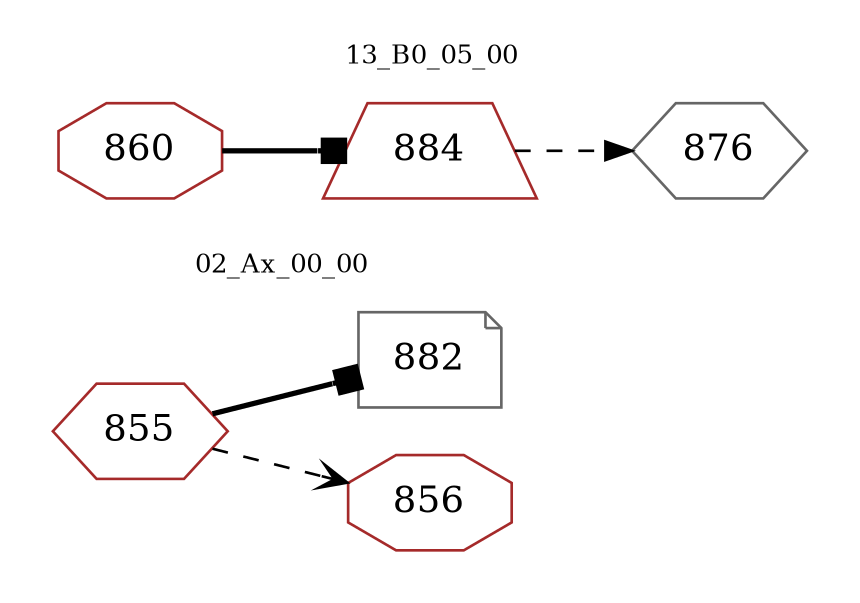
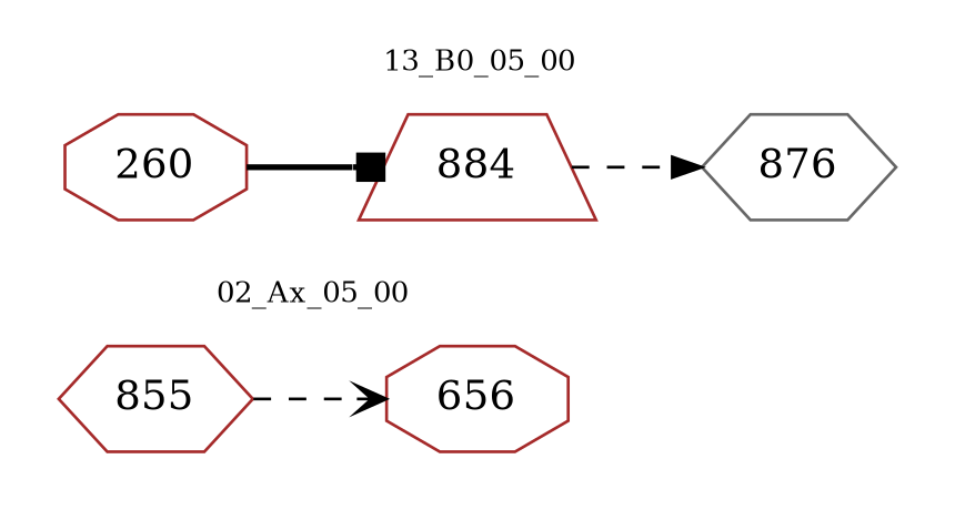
  digraph {
    rankdir=LR
    node [color=brown shape=hexagon]
    edge [arrowhead=box color=black style=dashed]
    n1 [label=855]
-   n2 [label=856 shape=octagon]
-   n3 [color=gray40 label=882 shape=note]
-   n4 [label=860 shape=octagon]
+   n2 [label=656 shape=octagon]
+   n4 [label=260 shape=octagon]
    n5 [color=gray40 label=876]
    n6 [label=884 shape=trapezium]
    subgraph cluster_1 {
      color=white
      fontsize=10
-     label="02_Ax_00_00"
+     label="02_Ax_05_00"
      n1
      n2
-     n3
    }
    subgraph cluster_2 {
      color=white
      fontsize=10
      label="13_B0_05_00"
      n4
      n5
      n6
    }
    n1 -> n2 [arrowhead=vee]
-   n1 -> n3 [style=bold]
    n4 -> n6 [style=bold]
    n6 -> n5 [arrowhead=normal]
  }
